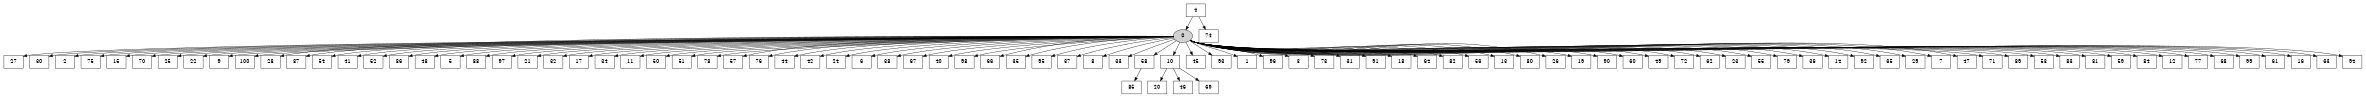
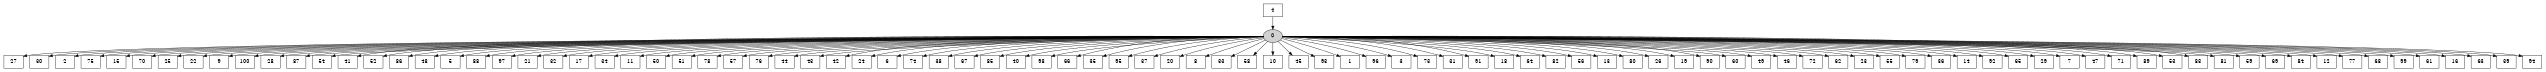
  digraph {
    node [fillcolor=white style=filled shape=box]
    0 [fillcolor=grey82 shape=""]
    n2 [label="27\n"]
    n3 [label="30\n"]
    n4 [label="2\n"]
    n5 [label="75\n"]
    n6 [label="15\n"]
    n7 [label="70\n"]
    n8 [label="25\n"]
    n9 [label="22\n"]
    n10 [label="9\n"]
    n11 [label="100\n"]
    n12 [label="28\n"]
    n13 [label="87\n"]
    n14 [label="54\n"]
    n15 [label="41\n"]
    n16 [label="52\n"]
    n17 [label="86\n"]
    n18 [label="48\n"]
    n19 [label="5\n"]
    n20 [label="88\n"]
    n21 [label="97\n"]
    n22 [label="21\n"]
    n23 [label="32\n"]
    n24 [label="17\n"]
    n25 [label="34\n"]
    n26 [label="11\n"]
    n27 [label="50\n"]
    n28 [label="51\n"]
    n29 [label="78\n"]
    n30 [label="57\n"]
    n31 [label="76\n"]
    n32 [label="44\n"]
+   n33 [label="43\n"]
    n34 [label="42\n"]
    n35 [label="24\n"]
    n36 [label="6\n"]
    n37 [label="74\n"]
    n38 [label="38\n"]
    n39 [label="67\n"]
    n40 [label="85\n"]
    n41 [label="40\n"]
    n42 [label="98\n"]
    n43 [label="66\n"]
    n44 [label="35\n"]
    n45 [label="95\n"]
    n46 [label="37\n"]
    n47 [label="20\n"]
    n48 [label="8\n"]
    n49 [label="33\n"]
    n50 [label="58\n"]
    n51 [label="10\n"]
    n52 [label="45\n"]
    n53 [label="93\n"]
    n54 [label="1\n"]
    n55 [label="96\n"]
    n56 [label="3\n"]
    n57 [label="73\n"]
    n58 [label="31\n"]
    n59 [label="91\n"]
    n60 [label="18\n"]
    n61 [label="64\n"]
    n62 [label="82\n"]
    n63 [label="56\n"]
    n64 [label="13\n"]
    n65 [label="80\n"]
    n66 [label="26\n"]
    n67 [label="19\n"]
    n68 [label="90\n"]
    n69 [label="60\n"]
    n70 [label="49\n"]
    n71 [label="46\n"]
    n72 [label="72\n"]
    n73 [label="62\n"]
    n74 [label="23\n"]
    n75 [label="55\n"]
    n76 [label="79\n"]
    n77 [label="36\n"]
    n78 [label="14\n"]
    n79 [label="92\n"]
    n80 [label="65\n"]
    n81 [label="29\n"]
    n82 [label="7\n"]
    n83 [label="47\n"]
    n84 [label="71\n"]
    n85 [label="89\n"]
    n86 [label="53\n"]
    n87 [label="83\n"]
    n88 [label="81\n"]
    n89 [label="59\n"]
    n90 [label="69\n"]
    n91 [label="84\n"]
    n92 [label="12\n"]
    n93 [label="77\n"]
    n94 [label="68\n"]
    n95 [label="99\n"]
    n96 [label="61\n"]
    n97 [label="16\n"]
    n98 [label="63\n"]
+   n99 [label="39\n"]
    n100 [label="94\n"]
    n101 [label="4\n"]
    0 -> n2
    0 -> n3
    0 -> n4
    0 -> n5
    0 -> n6
    0 -> n7
    0 -> n8
    0 -> n9
    0 -> n10
    0 -> n11
    0 -> n12
    0 -> n13
    0 -> n14
    0 -> n15
    0 -> n16
    0 -> n17
    0 -> n18
    0 -> n19
    0 -> n20
    0 -> n21
    0 -> n22
    0 -> n23
    0 -> n24
    0 -> n25
    0 -> n26
    0 -> n27
    0 -> n28
    0 -> n29
    0 -> n30
    0 -> n31
    0 -> n32
+   0 -> n33
    0 -> n34
    0 -> n35
    0 -> n36
-   n101 -> n37
+   0 -> n37
    0 -> n38
    0 -> n39
-   n50 -> n40
+   0 -> n40
    0 -> n41
    0 -> n42
    0 -> n43
    0 -> n44
    0 -> n45
    0 -> n46
-   n51 -> n47
+   0 -> n47
    0 -> n48
    0 -> n49
    0 -> n50
    0 -> n51
    0 -> n52
    0 -> n53
    0 -> n54
    0 -> n55
    0 -> n56
    0 -> n57
    0 -> n58
    0 -> n59
    0 -> n60
    0 -> n61
    0 -> n62
    0 -> n63
    0 -> n64
    0 -> n65
    0 -> n66
    0 -> n67
    0 -> n68
    0 -> n69
    0 -> n70
-   n51 -> n71
+   0 -> n71
    0 -> n72
    0 -> n73
    0 -> n74
    0 -> n75
    0 -> n76
    0 -> n77
    0 -> n78
    0 -> n79
    0 -> n80
    0 -> n81
    0 -> n82
    0 -> n83
    0 -> n84
    0 -> n85
    0 -> n86
    0 -> n87
    0 -> n88
    0 -> n89
-   n51 -> n90
+   0 -> n90
    0 -> n91
    0 -> n92
    0 -> n93
    0 -> n94
    0 -> n95
    0 -> n96
    0 -> n97
    0 -> n98
+   0 -> n99
    0 -> n100
    n101 -> 0
  }
